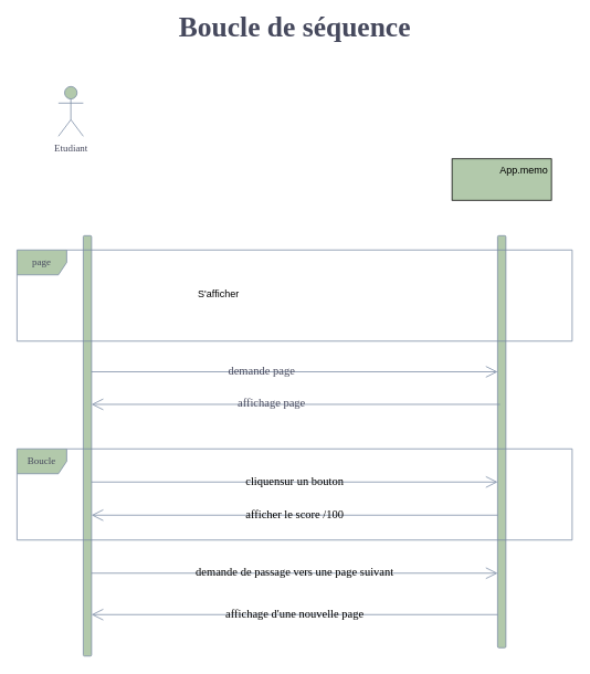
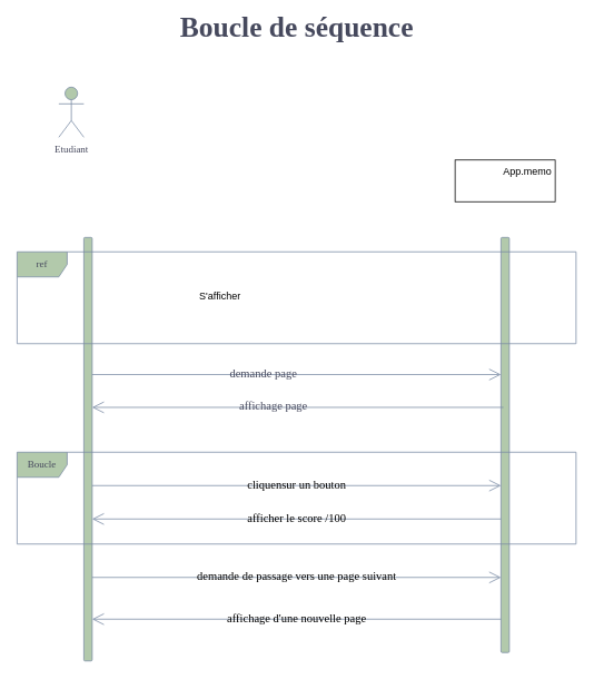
  <mxCell id="0" />
  <mxCell id="1" parent="0" />
  <mxCell id="2" value="Etudiant" style="shape=umlActor;verticalLabelPosition=bottom;verticalAlign=top;html=1;fontFamily=Bangers;fontSource=https%3A%2F%2Ffonts.googleapis.com%2Fcss%3Ffamily%3DBangers;labelBackgroundColor=none;fillColor=#B2C9AB;strokeColor=#788AA3;fontColor=#46495D;rounded=1;labelBorderColor=none;" parent="1" vertex="1"><mxGeometry x="70" y="103.75" width="30" height="60" as="geometry" /></mxCell>
  <mxCell id="3" value="" style="html=1;points=[];perimeter=orthogonalPerimeter;outlineConnect=0;targetShapes=umlLifeline;portConstraint=eastwest;newEdgeStyle={&quot;edgeStyle&quot;:&quot;elbowEdgeStyle&quot;,&quot;elbow&quot;:&quot;vertical&quot;,&quot;curved&quot;:0,&quot;rounded&quot;:0};fontFamily=Bangers;fontSource=https%3A%2F%2Ffonts.googleapis.com%2Fcss%3Ffamily%3DBangers;labelBackgroundColor=none;fillColor=#B2C9AB;strokeColor=#788AA3;fontColor=#46495D;rounded=1;labelBorderColor=none;" parent="1" vertex="1"><mxGeometry x="100" y="283.75" width="10" height="507.25" as="geometry" /></mxCell>
  <mxCell id="4" value="" style="html=1;points=[];perimeter=orthogonalPerimeter;outlineConnect=0;targetShapes=umlLifeline;portConstraint=eastwest;newEdgeStyle={&quot;edgeStyle&quot;:&quot;elbowEdgeStyle&quot;,&quot;elbow&quot;:&quot;vertical&quot;,&quot;curved&quot;:0,&quot;rounded&quot;:0};fontFamily=Bangers;fontSource=https%3A%2F%2Ffonts.googleapis.com%2Fcss%3Ffamily%3DBangers;labelBackgroundColor=none;fillColor=#B2C9AB;strokeColor=#788AA3;fontColor=#46495D;rounded=1;labelBorderColor=none;" parent="1" vertex="1"><mxGeometry x="600" y="283.75" width="10" height="497.25" as="geometry" /></mxCell>
  <mxCell id="5" value="&lt;font style=&quot;font-size: 14px;&quot;&gt;&lt;br style=&quot;font-size: 14px;&quot;&gt;&lt;/font&gt;" style="text;whiteSpace=wrap;html=1;fontFamily=Bangers;labelBackgroundColor=none;fontColor=#46495D;rounded=1;align=center;fontSource=https%3A%2F%2Ffonts.googleapis.com%2Fcss%3Ffamily%3DBangers;fontSize=14;labelBorderColor=none;" parent="1" vertex="1"><mxGeometry x="545" y="213.75" width="120" height="50" as="geometry" /></mxCell>
- <mxCell id="6" value="page" style="shape=umlFrame;whiteSpace=wrap;html=1;pointerEvents=0;strokeColor=#788AA3;fontColor=#46495D;fillColor=#B2C9AB;fontFamily=Bangers;fontSource=https%3A%2F%2Ffonts.googleapis.com%2Fcss%3Ffamily%3DBangers;labelBorderColor=none;" parent="1" vertex="1"><mxGeometry x="20" y="301" width="670" height="110" as="geometry" /></mxCell>
+ <mxCell id="6" value="ref" style="shape=umlFrame;whiteSpace=wrap;html=1;pointerEvents=0;strokeColor=#788AA3;fontColor=#46495D;fillColor=#B2C9AB;fontFamily=Bangers;fontSource=https%3A%2F%2Ffonts.googleapis.com%2Fcss%3Ffamily%3DBangers;labelBorderColor=none;" parent="1" vertex="1"><mxGeometry x="20" y="301" width="670" height="110" as="geometry" /></mxCell>
  <mxCell id="7" value="" style="endArrow=open;endFill=1;endSize=12;html=1;rounded=1;fontFamily=Bangers;labelBackgroundColor=none;strokeColor=#788AA3;fontColor=default;fontSource=https%3A%2F%2Ffonts.googleapis.com%2Fcss%3Ffamily%3DBangers;fontSize=14;labelBorderColor=none;" parent="1" edge="1"><mxGeometry x="0.0" width="160" relative="1" as="geometry"><mxPoint x="110" y="448" as="sourcePoint" /><mxPoint x="600" y="448" as="targetPoint" /><mxPoint as="offset" /></mxGeometry></mxCell>
  <mxCell id="8" value="demande page " style="edgeLabel;html=1;align=center;verticalAlign=middle;resizable=0;points=[];fontFamily=Bangers;labelBackgroundColor=none;fontColor=#46495D;rounded=1;fontSize=14;fontSource=https%3A%2F%2Ffonts.googleapis.com%2Fcss%3Ffamily%3DBangers;labelBorderColor=none;" parent="7" vertex="1" connectable="0"><mxGeometry x="-0.168" y="1" relative="1" as="geometry"><mxPoint as="offset" /></mxGeometry></mxCell>
  <mxCell id="9" value="" style="endArrow=open;endFill=1;endSize=12;html=1;rounded=1;fontFamily=Bangers;labelBackgroundColor=none;strokeColor=#788AA3;fontColor=default;fontSource=https%3A%2F%2Ffonts.googleapis.com%2Fcss%3Ffamily%3DBangers;fontSize=14;labelBorderColor=none;exitX=0.3;exitY=0.446;exitDx=0;exitDy=0;exitPerimeter=0;" parent="1" edge="1" target="3"><mxGeometry width="160" relative="1" as="geometry"><mxPoint x="603" y="487.303" as="sourcePoint" /><mxPoint x="113" y="494" as="targetPoint" /><Array as="points" /></mxGeometry></mxCell>
  <mxCell id="10" value="affichage page" style="edgeLabel;html=1;align=center;verticalAlign=middle;resizable=0;points=[];fontFamily=Bangers;labelBackgroundColor=none;fontColor=#46495D;rounded=1;fontSource=https%3A%2F%2Ffonts.googleapis.com%2Fcss%3Ffamily%3DBangers;fontSize=14;labelBorderColor=none;" parent="9" vertex="1" connectable="0"><mxGeometry x="0.125" y="-1" relative="1" as="geometry"><mxPoint as="offset" /></mxGeometry></mxCell>
  <mxCell id="11" value="cliquensur un bouton" style="endArrow=open;endFill=1;endSize=12;html=1;rounded=1;fontFamily=Bangers;labelBackgroundColor=none;strokeColor=#788AA3;fontColor=default;fontSource=https%3A%2F%2Ffonts.googleapis.com%2Fcss%3Ffamily%3DBangers;fontSize=14;labelBorderColor=none;" parent="1" edge="1" target="4"><mxGeometry x="-0.001" width="160" relative="1" as="geometry"><mxPoint x="110" y="581" as="sourcePoint" /><mxPoint x="350" y="581" as="targetPoint" /><mxPoint as="offset" /></mxGeometry></mxCell>
  <mxCell id="12" value="&lt;font style=&quot;font-size: 34px;&quot; data-font-src=&quot;https://fonts.googleapis.com/css?family=Bangers&quot; face=&quot;Bangers&quot;&gt;Boucle de séquence&lt;/font&gt;" style="text;align=center;fontStyle=1;verticalAlign=middle;spacingLeft=3;spacingRight=3;strokeColor=none;rotatable=0;points=[[0,0.5],[1,0.5]];portConstraint=eastwest;html=1;fontColor=#46495D;" parent="1" vertex="1"><mxGeometry x="315" y="20" width="80" height="26" as="geometry" /></mxCell>
- <mxCell id="13" value="App.memo" style="align=right;verticalAlign=top;spacingRight=2;whiteSpace=wrap;html=1;fillColor=#b2c9ab;" parent="1" vertex="1"><mxGeometry x="545" y="191" width="120" height="50" as="geometry" /></mxCell>
+ <mxCell id="13" value="App.memo" style="align=right;verticalAlign=top;spacingRight=2;whiteSpace=wrap;html=1;" parent="1" vertex="1"><mxGeometry x="545" y="191" width="120" height="50" as="geometry" /></mxCell>
  <mxCell id="14" value="S'afficher" style="text;html=1;align=center;verticalAlign=middle;resizable=0;points=[];autosize=1;strokeColor=none;fillColor=none;" vertex="1" parent="1"><mxGeometry x="218" y="339" width="90" height="30" as="geometry" /></mxCell>
  <mxCell id="15" value="Boucle" style="shape=umlFrame;whiteSpace=wrap;html=1;pointerEvents=0;strokeColor=#788AA3;fontColor=#46495D;fillColor=#B2C9AB;fontFamily=Bangers;fontSource=https%3A%2F%2Ffonts.googleapis.com%2Fcss%3Ffamily%3DBangers;labelBorderColor=none;" vertex="1" parent="1"><mxGeometry x="20" y="541" width="670" height="110" as="geometry" /></mxCell>
  <mxCell id="16" value="afficher le score /100" style="endArrow=open;endFill=1;endSize=12;html=1;rounded=1;fontFamily=Bangers;labelBackgroundColor=none;strokeColor=#788AA3;fontColor=default;fontSource=https%3A%2F%2Ffonts.googleapis.com%2Fcss%3Ffamily%3DBangers;fontSize=14;labelBorderColor=none;" edge="1" parent="1"><mxGeometry x="-0.001" width="160" relative="1" as="geometry"><mxPoint x="600" y="621" as="sourcePoint" /><mxPoint x="110" y="621" as="targetPoint" /><mxPoint as="offset" /></mxGeometry></mxCell>
  <mxCell id="17" value="demande de passage vers une page suivant" style="endArrow=open;endFill=1;endSize=12;html=1;rounded=1;fontFamily=Bangers;labelBackgroundColor=none;strokeColor=#788AA3;fontColor=default;fontSource=https%3A%2F%2Ffonts.googleapis.com%2Fcss%3Ffamily%3DBangers;fontSize=14;labelBorderColor=none;" edge="1" parent="1"><mxGeometry x="-0.001" width="160" relative="1" as="geometry"><mxPoint x="110" y="691" as="sourcePoint" /><mxPoint x="600" y="691" as="targetPoint" /><mxPoint as="offset" /></mxGeometry></mxCell>
  <mxCell id="18" value="affichage d'une nouvelle page" style="endArrow=open;endFill=1;endSize=12;html=1;rounded=1;fontFamily=Bangers;labelBackgroundColor=none;strokeColor=#788AA3;fontColor=default;fontSource=https%3A%2F%2Ffonts.googleapis.com%2Fcss%3Ffamily%3DBangers;fontSize=14;labelBorderColor=none;" edge="1" parent="1"><mxGeometry x="-0.001" width="160" relative="1" as="geometry"><mxPoint x="600" y="741" as="sourcePoint" /><mxPoint x="110" y="741" as="targetPoint" /><mxPoint as="offset" /></mxGeometry></mxCell>
